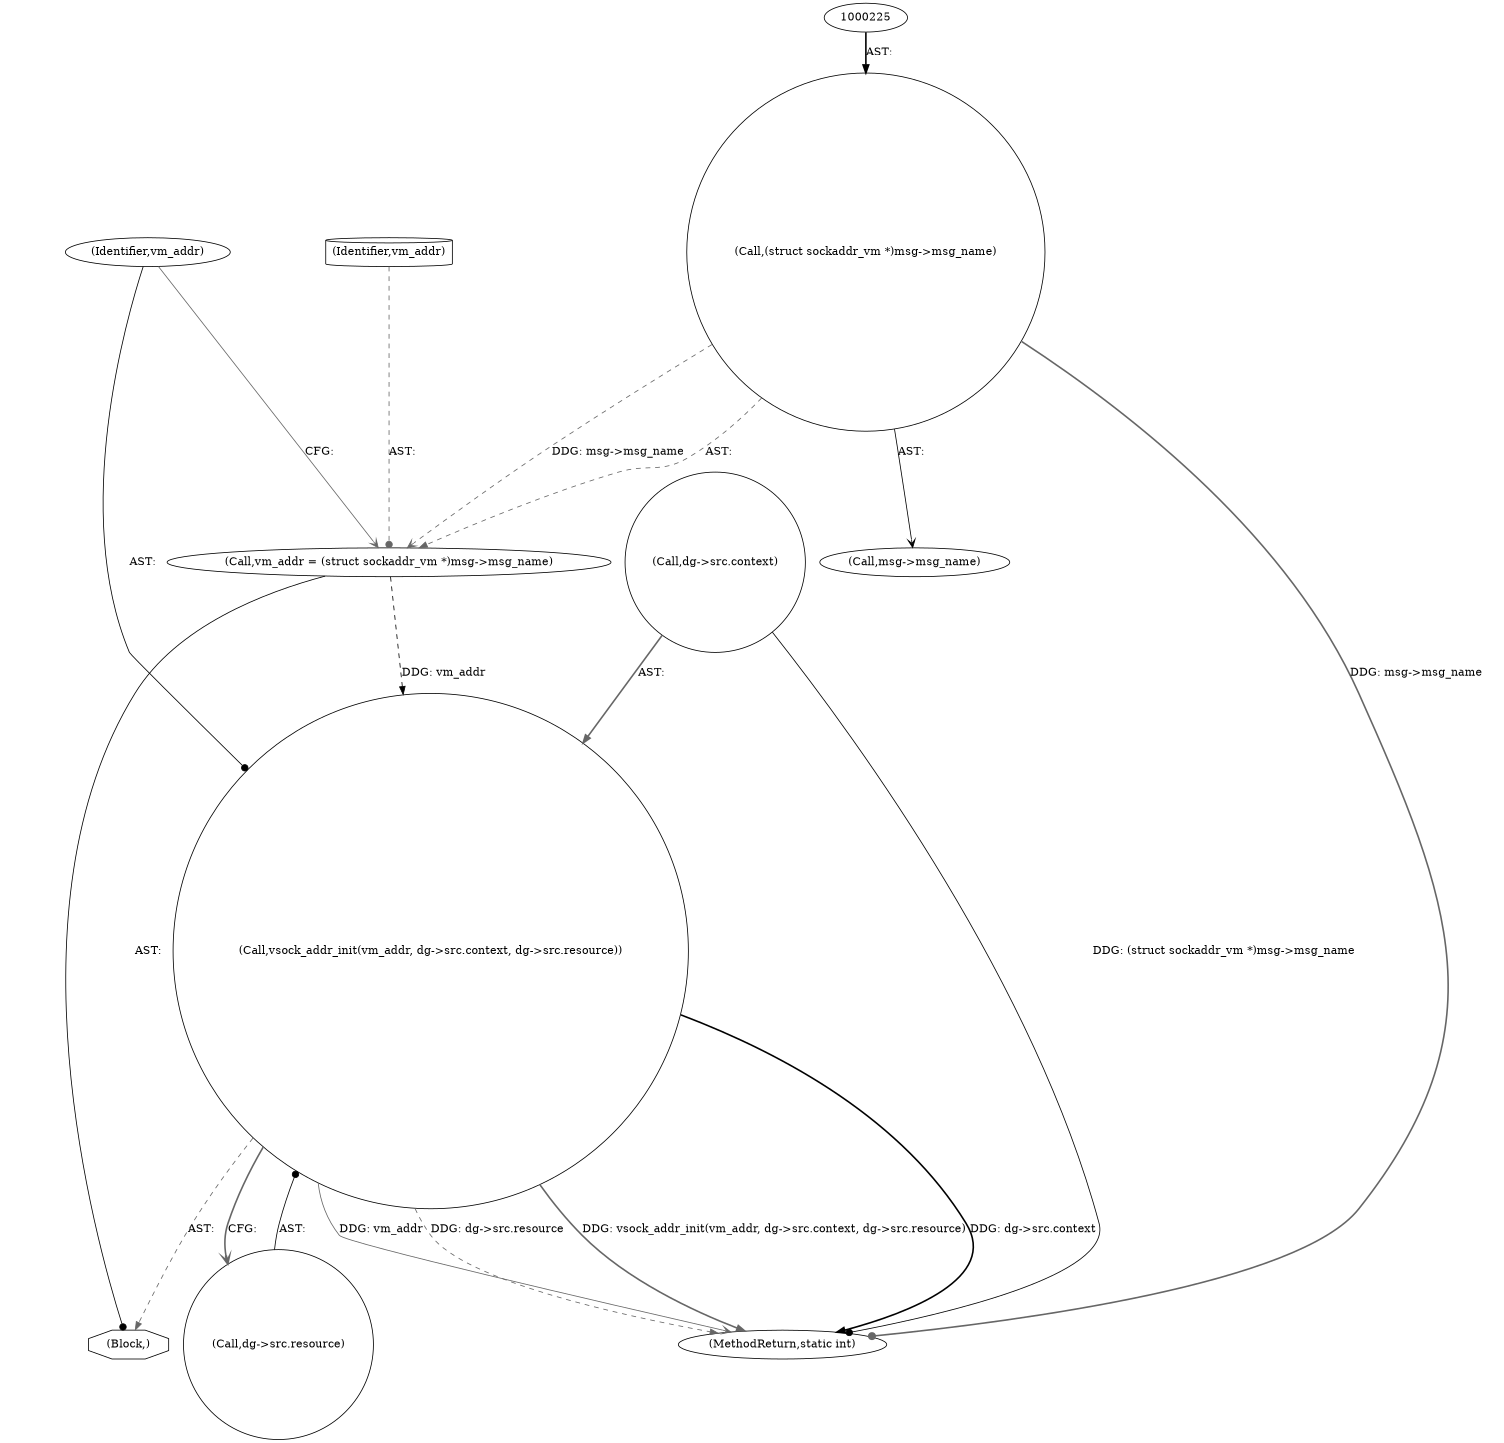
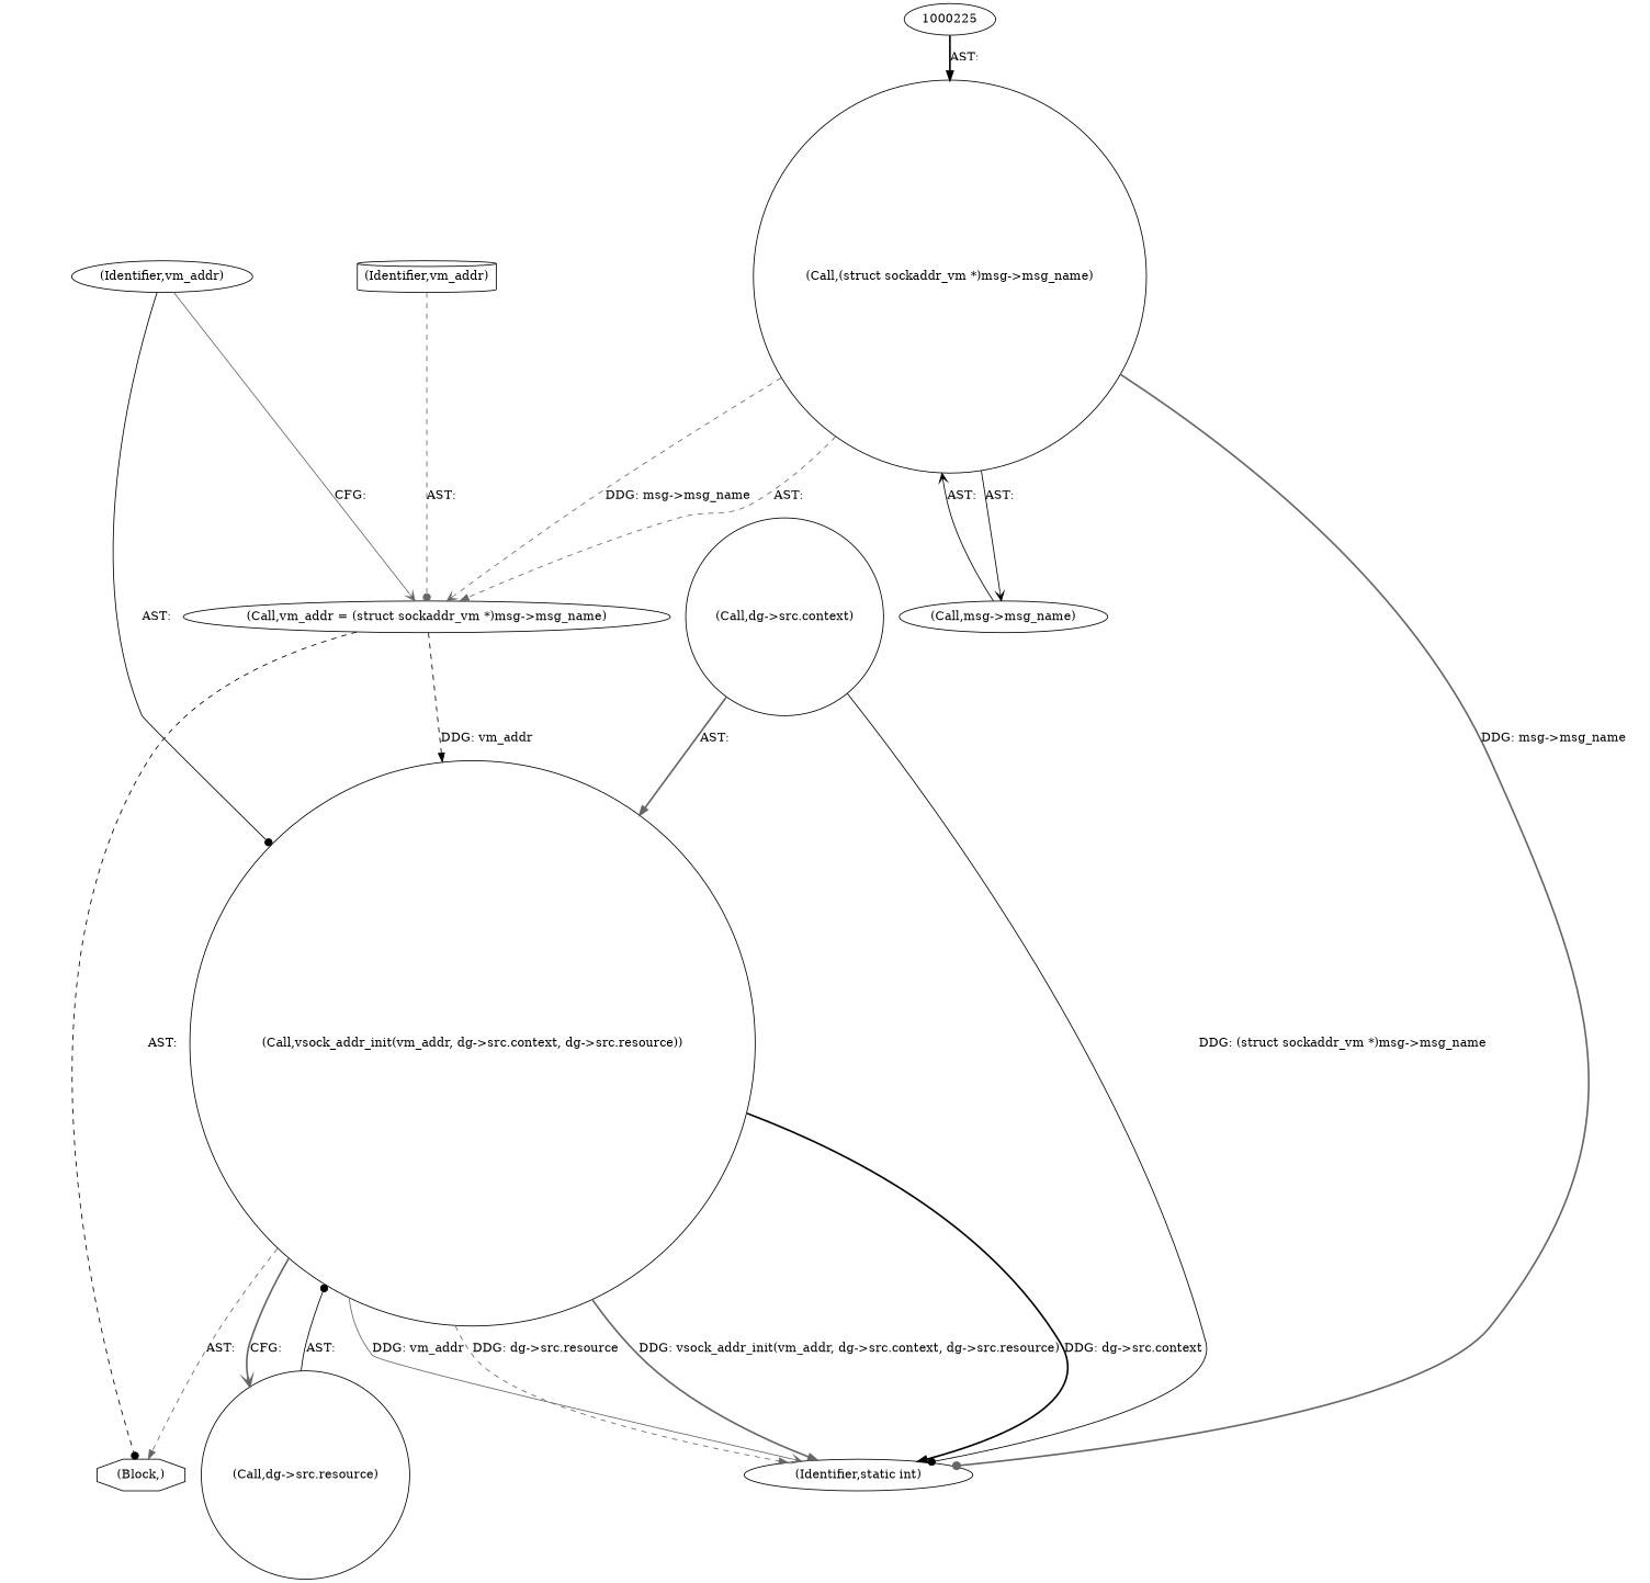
  digraph {
    node [shape=ellipse]
    edge [arrowhead=normal color=gray40 style=dashed]
    n1 [label="(Call,vsock_addr_init(vm_addr, dg->src.context, dg->src.resource))" shape=circle]
    n2 [label="(Call,dg->src.resource)" shape=circle]
-   n3 [label="(MethodReturn,static int)"]
+   n3 [label="(Identifier,static int)"]
    n4 [label="(Block,)" shape=octagon]
    n5 [label="(Call,vm_addr = (struct sockaddr_vm *)msg->msg_name)"]
    n6 [label="(Call,(struct sockaddr_vm *)msg->msg_name)" shape=circle]
    n7 [label="(Call,msg->msg_name)"]
    n8 [label="(Identifier,vm_addr)"]
    n9 [label="(Identifier,vm_addr)" shape=cylinder]
    n10 [label="(Call,dg->src.context)" shape=circle]
    1000225
    n1 -> n2 [arrowhead=vee label="CFG: " style=bold]
    n1 -> n3 [label="DDG: dg->src.resource"]
    n1 -> n3 [label="DDG: vsock_addr_init(vm_addr, dg->src.context, dg->src.resource)" style=bold]
    n1 -> n3 [color=black label="DDG: dg->src.context" style=bold]
    n1 -> n3 [arrowhead=vee label="DDG: vm_addr" style=solid]
    n1 -> n4 [label="AST: "]
    n2 -> n1 [arrowhead=dot color=black label="AST: " style=solid]
    n5 -> n1 [color=black label="DDG: vm_addr"]
-   n5 -> n4 [arrowhead=dot color=black label="AST: " style=solid]
+   n5 -> n4 [arrowhead=dot color=black label="AST: "]
    n6 -> n3 [arrowhead=dot label="DDG: msg->msg_name" style=bold]
    n6 -> n5 [label="AST: "]
    n6 -> n5 [arrowhead=vee label="DDG: msg->msg_name"]
    n6 -> n7 [arrowhead=vee color=black label="AST: " style=solid]
+   n7 -> n6 [arrowhead=vee color=black label="AST: " style=solid]
    n8 -> n1 [arrowhead=dot color=black label="AST: " style=solid]
    n8 -> n5 [arrowhead=vee label="CFG: " style=solid]
    n9 -> n5 [arrowhead=dot label="AST: "]
    n10 -> n1 [label="AST: " style=bold]
    n10 -> n3 [arrowhead=dot color=black label="DDG: (struct sockaddr_vm *)msg->msg_name" style=solid]
    1000225 -> n6 [color=black label="AST: " style=bold]
  }
